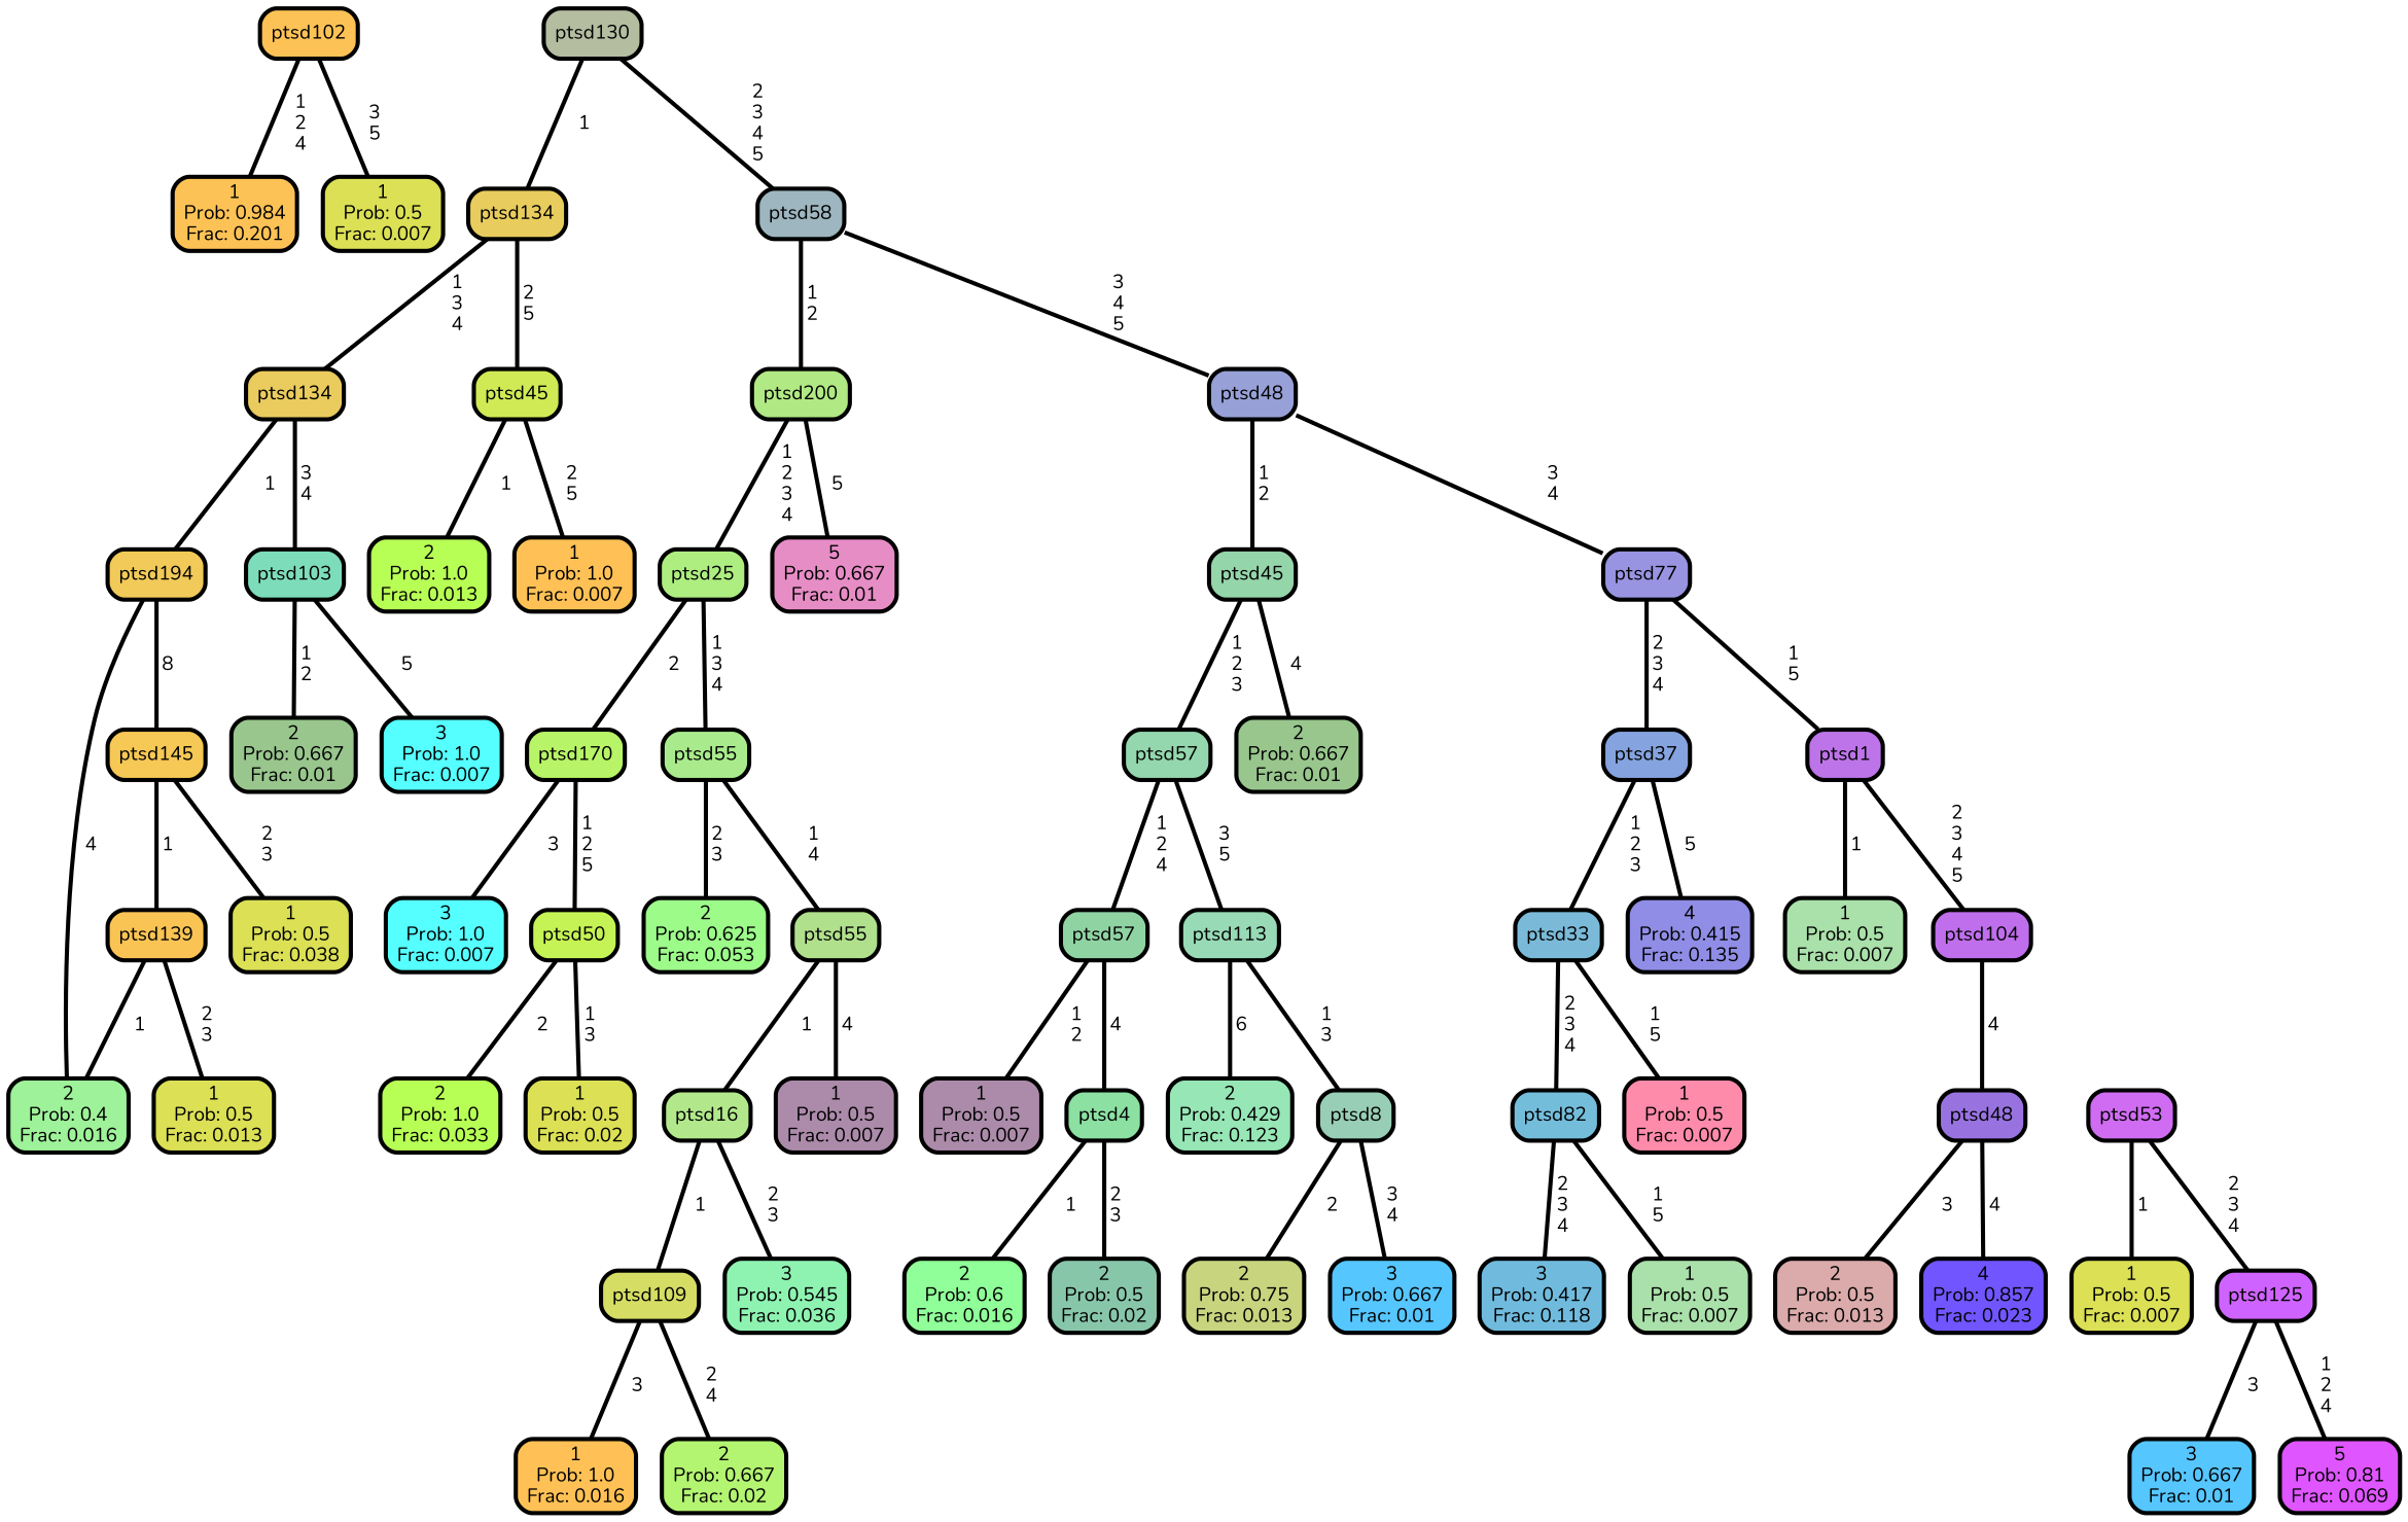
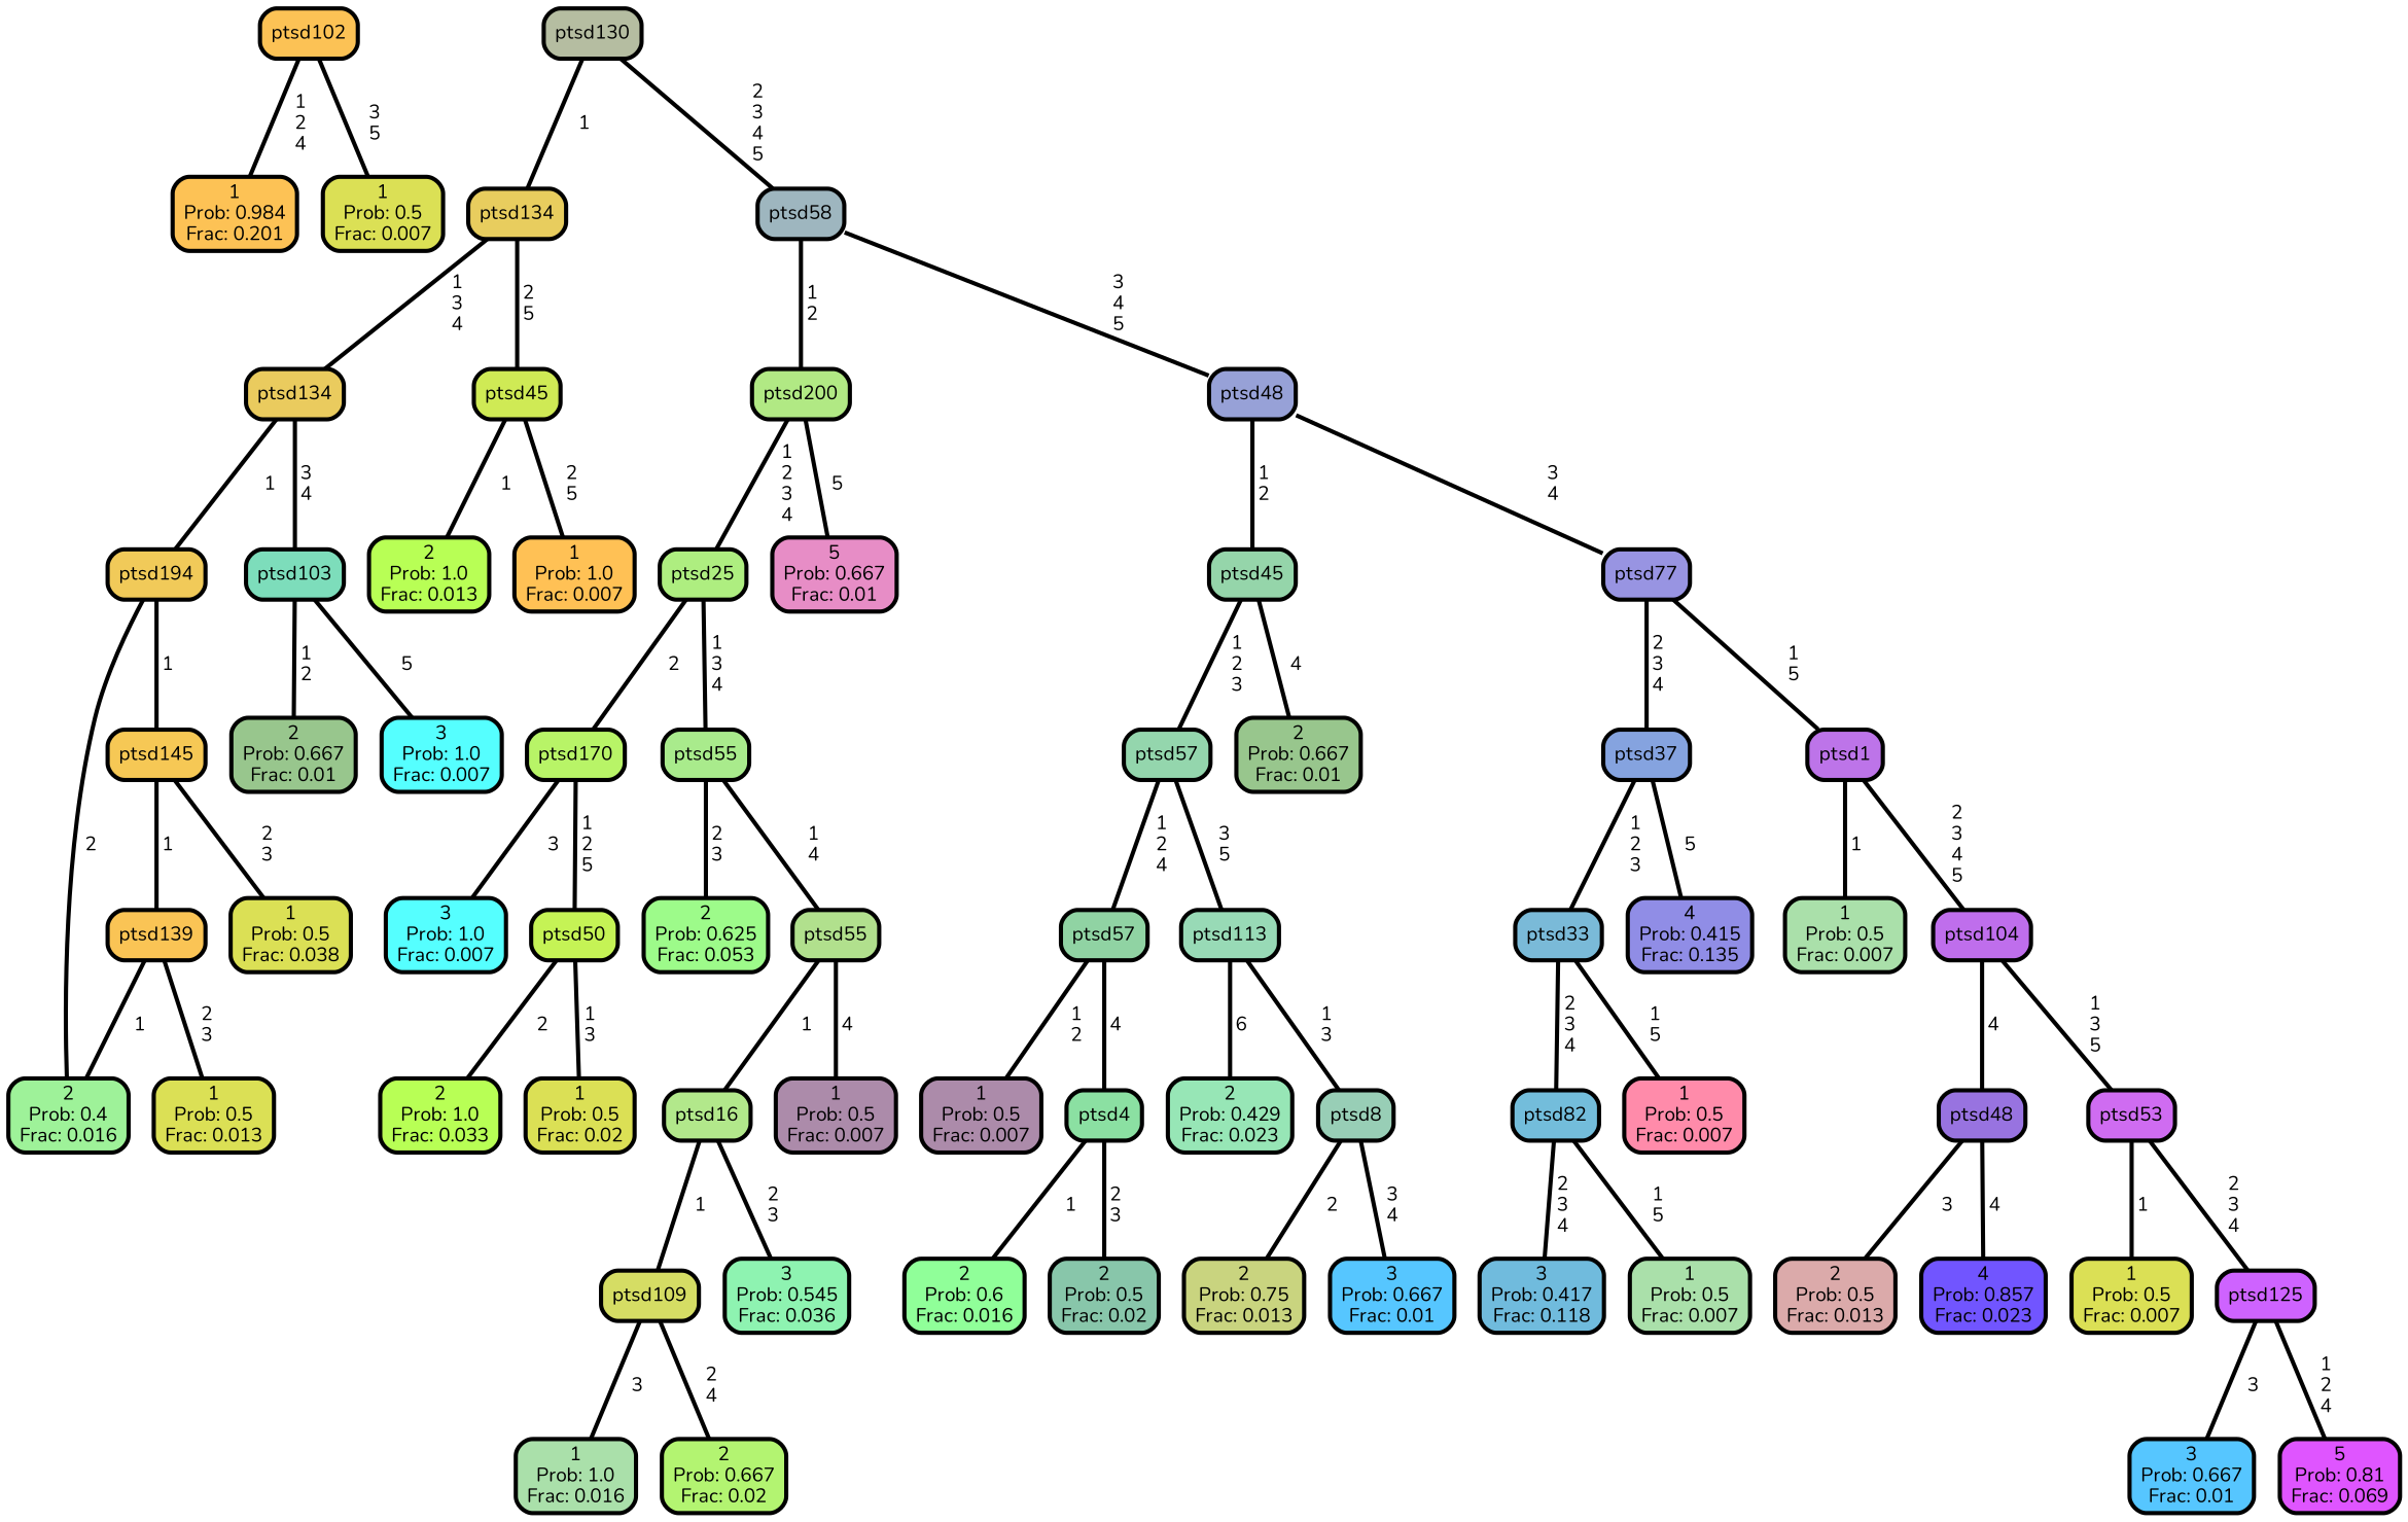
  graph {
    fontname=Nunito
    ranksep="0 equally"
    splines=straight
    node [color=black fillcolor="#dbe055" fontcolor=black fontname=Nunito penwidth=3 shape=box style="filled, rounded"]
    edge [color=black fontname=Nunito penwidth=3]
    n1 [fillcolor="#fdc255" label="1\nProb: 0.984\nFrac: 0.201"]
    n2 [fillcolor="#fcc255" label=ptsd102]
    n3 [label="1\nProb: 0.5\nFrac: 0.007"]
    n4 [fillcolor="#fac455" label=ptsd139]
    n5 [label="1\nProb: 0.5\nFrac: 0.013"]
    n6 [fillcolor="#9ef299" label="2\nProb: 0.4\nFrac: 0.016"]
    n7 [fillcolor="#f6c855" label=ptsd145]
    n8 [label="1\nProb: 0.5\nFrac: 0.038"]
    n9 [fillcolor="#f1ca59" label=ptsd194]
    n10 [fillcolor="#eacb5e" label=ptsd134]
    n11 [fillcolor="#7dddbb" label=ptsd103]
    n12 [fillcolor="#98c68d" label="2\nProb: 0.667\nFrac: 0.01"]
    n13 [fillcolor="#55ffff" label="3\nProb: 1.0\nFrac: 0.007"]
    n14 [fillcolor="#e8cd5e" label=ptsd134]
    n15 [fillcolor="#cfea55" label=ptsd45]
    n16 [fillcolor="#b8ff55" label="2\nProb: 1.0\nFrac: 0.013"]
    n17 [fillcolor="#ffc155" label="1\nProb: 1.0\nFrac: 0.007"]
    n18 [fillcolor="#b5bda1" label=ptsd130]
    n19 [fillcolor="#9eb6bf" label=ptsd58]
    n20 [fillcolor="#b1e984" label=ptsd200]
    n21 [fillcolor="#97a1d7" label=ptsd48]
    n22 [fillcolor="#55ffff" label="3\nProb: 1.0\nFrac: 0.007"]
    n23 [fillcolor="#b8f467" label=ptsd170]
    n24 [fillcolor="#c5f355" label=ptsd50]
    n25 [fillcolor="#b8ff55" label="2\nProb: 1.0\nFrac: 0.033"]
    n26 [label="1\nProb: 0.5\nFrac: 0.02"]
    n27 [fillcolor="#aeee80" label=ptsd25]
    n28 [fillcolor="#a9eb8c" label=ptsd55]
    n29 [fillcolor="#9dfb8a" label="2\nProb: 0.625\nFrac: 0.053"]
    n30 [fillcolor="#b1e08d" label=ptsd55]
    n31 [fillcolor="#b2e88b" label=ptsd16]
    n32 [fillcolor="#ac8baa" label="1\nProb: 0.5\nFrac: 0.007"]
-   n33 [fillcolor="#ffc155" label="1\nProb: 1.0\nFrac: 0.016"]
+   n33 [fillcolor="#aae0aa" label="1\nProb: 1.0\nFrac: 0.016"]
    n34 [fillcolor="#d5dd64" label=ptsd109]
    n35 [fillcolor="#b3f471" label="2\nProb: 0.667\nFrac: 0.02"]
    n36 [fillcolor="#8ef3b1" label="3\nProb: 0.545\nFrac: 0.036"]
    n37 [fillcolor="#e78dc6" label="5\nProb: 0.667\nFrac: 0.01"]
    n38 [fillcolor="#95d5aa" label=ptsd45]
    n39 [fillcolor="#9894e2" label=ptsd77]
    n40 [fillcolor="#ac8baa" label="1\nProb: 0.5\nFrac: 0.007"]
    n41 [fillcolor="#90d3a3" label=ptsd57]
    n42 [fillcolor="#8be0a2" label=ptsd4]
    n43 [fillcolor="#90ff99" label="2\nProb: 0.6\nFrac: 0.016"]
    n44 [fillcolor="#88c6aa" label="2\nProb: 0.5\nFrac: 0.02"]
    n45 [fillcolor="#94d6ad" label=ptsd57]
    n46 [fillcolor="#98dab6" label=ptsd113]
-   n47 [fillcolor="#97e6b6" label="2\nProb: 0.429\nFrac: 0.123"]
+   n47 [fillcolor="#97e6b6" label="2\nProb: 0.429\nFrac: 0.023"]
    n48 [fillcolor="#98ceb6" label=ptsd8]
    n49 [fillcolor="#c9d47f" label="2\nProb: 0.75\nFrac: 0.013"]
    n50 [fillcolor="#56c6ff" label="3\nProb: 0.667\nFrac: 0.01"]
    n51 [fillcolor="#98c68d" label="2\nProb: 0.667\nFrac: 0.01"]
    n52 [fillcolor="#85a3df" label=ptsd37]
    n53 [fillcolor="#bd74e9" label=ptsd1]
    n54 [fillcolor="#70bbdd" label="3\nProb: 0.417\nFrac: 0.118"]
    n55 [fillcolor="#73bddb" label=ptsd82]
    n56 [fillcolor="#aae0aa" label="1\nProb: 0.5\nFrac: 0.007"]
    n57 [fillcolor="#7abad8" label=ptsd33]
    n58 [fillcolor="#ff8baa" label="1\nProb: 0.5\nFrac: 0.007"]
    n59 [fillcolor="#908de6" label="4\nProb: 0.415\nFrac: 0.135"]
    n60 [fillcolor="#aae0aa" label="1\nProb: 0.5\nFrac: 0.007"]
    n61 [fillcolor="#bf6eec" label=ptsd104]
    n62 [fillcolor="#9873e0" label=ptsd48]
    n63 [fillcolor="#cf6cf1" label=ptsd53]
    n64 [fillcolor="#dbaaaa" label="2\nProb: 0.5\nFrac: 0.013"]
    n65 [fillcolor="#7155ff" label="4\nProb: 0.857\nFrac: 0.023"]
    n66 [label="1\nProb: 0.5\nFrac: 0.007"]
    n67 [fillcolor="#ce63ff" label=ptsd125]
    n68 [fillcolor="#56c6ff" label="3\nProb: 0.667\nFrac: 0.01"]
    n69 [fillcolor="#df55ff" label="5\nProb: 0.81\nFrac: 0.069"]
    subgraph sub_1 {
      rank=same
    }
    n2 -- n1 [label=" 1\n 2\n 4"]
    n2 -- n3 [label=" 3\n 5"]
    n4 -- n5 [label=" 2\n 3"]
    n4 -- n6 [label=" 1"]
    n7 -- n4 [label=" 1"]
    n7 -- n8 [label=" 2\n 3"]
-   n9 -- n6 [label=" 4"]
-   n9 -- n7 [label=" 8"]
+   n9 -- n6 [label=" 2"]
+   n9 -- n7 [label=" 1"]
    n10 -- n9 [label=" 1"]
    n10 -- n11 [label=" 3\n 4"]
    n11 -- n12 [label=" 1\n 2"]
    n11 -- n13 [label=" 5"]
    n14 -- n10 [label=" 1\n 3\n 4"]
    n14 -- n15 [label=" 2\n 5"]
    n15 -- n16 [label=" 1"]
    n15 -- n17 [label=" 2\n 5"]
    n18 -- n14 [label=" 1"]
    n18 -- n19 [label=" 2\n 3\n 4\n 5"]
    n19 -- n20 [label=" 1\n 2"]
    n19 -- n21 [label=" 3\n 4\n 5"]
    n20 -- n27 [label=" 1\n 2\n 3\n 4"]
    n20 -- n37 [label=" 5"]
    n21 -- n38 [label=" 1\n 2"]
    n21 -- n39 [label=" 3\n 4"]
    n23 -- n22 [label=" 3"]
    n23 -- n24 [label=" 1\n 2\n 5"]
    n24 -- n25 [label=" 2"]
    n24 -- n26 [label=" 1\n 3"]
    n27 -- n23 [label=" 2"]
    n27 -- n28 [label=" 1\n 3\n 4"]
    n28 -- n29 [label=" 2\n 3"]
    n28 -- n30 [label=" 1\n 4"]
    n30 -- n31 [label=" 1"]
    n30 -- n32 [label=" 4"]
    n31 -- n34 [label=" 1"]
    n31 -- n36 [label=" 2\n 3"]
    n34 -- n33 [label=" 3"]
    n34 -- n35 [label=" 2\n 4"]
    n38 -- n45 [label=" 1\n 2\n 3"]
    n38 -- n51 [label=" 4"]
    n39 -- n52 [label=" 2\n 3\n 4"]
    n39 -- n53 [label=" 1\n 5"]
    n41 -- n40 [label=" 1\n 2"]
    n41 -- n42 [label=" 4"]
    n42 -- n43 [label=" 1"]
    n42 -- n44 [label=" 2\n 3"]
    n45 -- n41 [label=" 1\n 2\n 4"]
    n45 -- n46 [label=" 3\n 5"]
    n46 -- n47 [label=" 6"]
    n46 -- n48 [label=" 1\n 3"]
    n48 -- n49 [label=" 2"]
    n48 -- n50 [label=" 3\n 4"]
    n52 -- n57 [label=" 1\n 2\n 3"]
    n52 -- n59 [label=" 5"]
    n53 -- n60 [label=" 1"]
    n53 -- n61 [label=" 2\n 3\n 4\n 5"]
    n55 -- n54 [label=" 2\n 3\n 4"]
    n55 -- n56 [label=" 1\n 5"]
    n57 -- n55 [label=" 2\n 3\n 4"]
    n57 -- n58 [label=" 1\n 5"]
    n61 -- n62 [label=" 4"]
+   n61 -- n63 [label=" 1\n 3\n 5"]
    n62 -- n64 [label=" 3"]
    n62 -- n65 [label=" 4"]
    n63 -- n66 [label=" 1"]
    n63 -- n67 [label=" 2\n 3\n 4"]
    n67 -- n68 [label=" 3"]
    n67 -- n69 [label=" 1\n 2\n 4"]
  }
